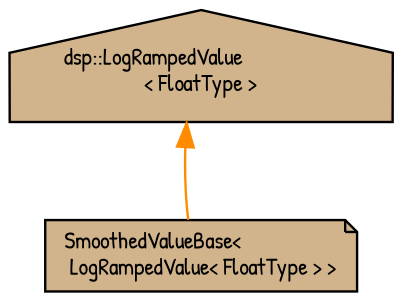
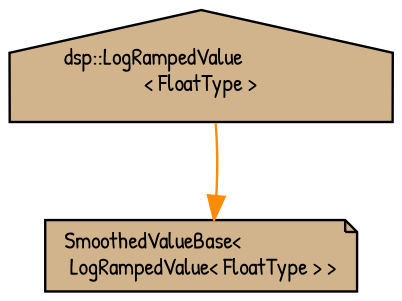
  digraph {
    fontname="Patrick Hand"
    node [color=black fillcolor=tan fontname="Patrick Hand" fontsize=10 style=filled]
    n1 [fontcolor=black height=0.2 label="dsp::LogRampedValue\l\< FloatType \>" shape=house width=0.4]
    n2 [height=0.2 label="SmoothedValueBase\<\l LogRampedValue\< FloatType \> \>" shape=note width=0.4]
-   n1 -> n2 [color=darkorange dir=back fontname="Patrick Hand" fontsize=10 labelfontname=Helvetica labelfontsize=10 style=solid]
+   n2 -> n1 [color=darkorange dir=back fontname="Patrick Hand" fontsize=10 labelfontname=Helvetica labelfontsize=10 style=solid]
  }
